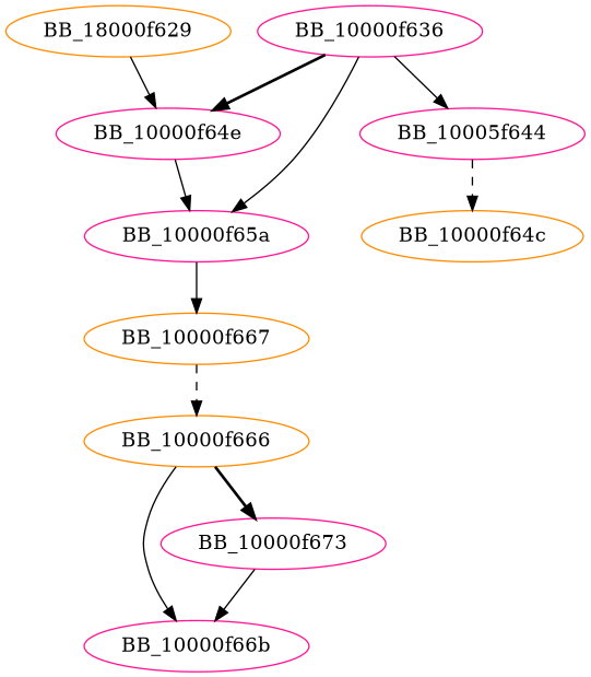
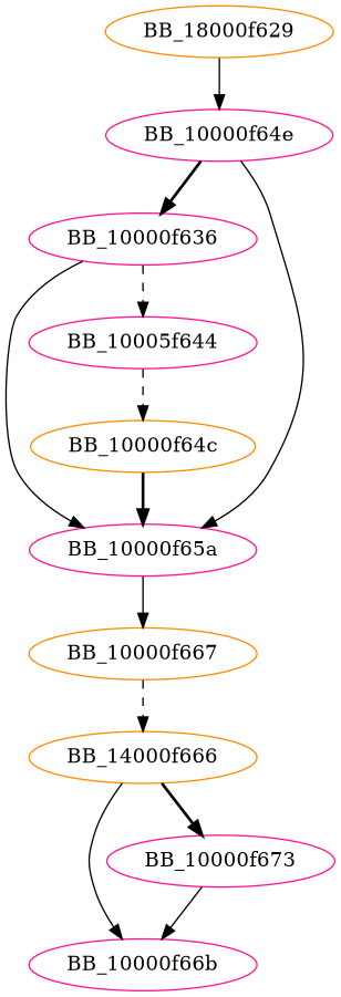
  digraph {
    node [color=deeppink]
    edge [style=solid]
    n1 [color=darkorange label=BB_18000f629]
    BB_10000f64e
-   BB_10000f666 [color=darkorange]
+   BB_10000f666 [color=darkorange label=BB_14000f666]
    BB_10000f66b
    BB_10000f673
    BB_10000f636
    BB_10000f65a
    n8 [label=BB_10005f644]
    n9 [color=darkorange label=BB_10000f667]
    BB_10000f64c [color=darkorange]
    n1 -> BB_10000f64e
-   BB_10000f636 -> BB_10000f64e [style=bold]
+   BB_10000f64e -> BB_10000f636 [style=bold]
    BB_10000f64e -> BB_10000f65a
    BB_10000f666 -> BB_10000f66b
    BB_10000f666 -> BB_10000f673 [style=bold]
    BB_10000f673 -> BB_10000f66b
    BB_10000f636 -> BB_10000f65a
-   BB_10000f636 -> n8
+   BB_10000f636 -> n8 [style=dashed]
    BB_10000f65a -> n9
    n8 -> BB_10000f64c [style=dashed]
    n9 -> BB_10000f666 [style=dashed]
+   BB_10000f64c -> BB_10000f65a [style=bold]
  }
